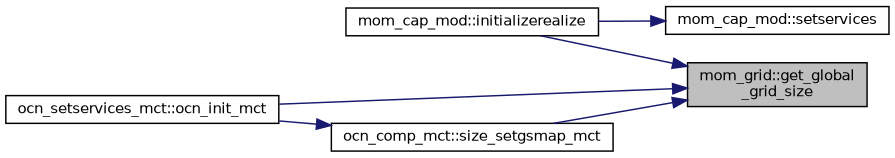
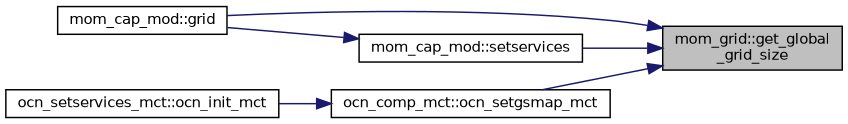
  digraph {
    rankdir=RL
    node [color=black fillcolor=white fontname=Helvetica fontsize=10 shape=record style=filled]
    edge [color=midnightblue dir=back fontname=Helvetica fontsize=10 labelfontname=Helvetica labelfontsize=10 style=solid]
    n1 [fillcolor=grey75 fontcolor=black height=0.2 label="mom_grid::get_global\l_grid_size" width=0.4]
-   n2 [height=0.2 label="mom_cap_mod::initializerealize" width=0.4]
+   n2 [height=0.2 label="mom_cap_mod::grid" width=0.4]
    n3 [height=0.2 label="ocn_setservices_mct::ocn_init_mct" width=0.4]
-   n4 [height=0.2 label="ocn_comp_mct::size_setgsmap_mct" width=0.4]
+   n4 [height=0.2 label="ocn_comp_mct::ocn_setgsmap_mct" width=0.4]
    n5 [height=0.2 label="mom_cap_mod::setservices" width=0.4]
    n1 -> n2
-   n1 -> n3
+   n1 -> n5
    n1 -> n4
    n4 -> n3
    n5 -> n2
  }
